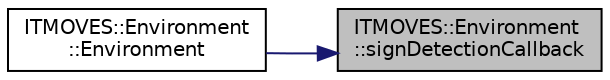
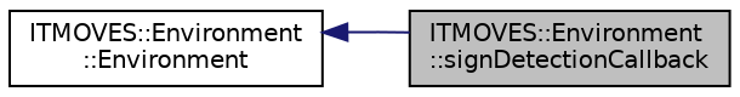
  digraph {
    rankdir=RL
    fontname="DejaVu Sans"
    node [color=black fontname="DejaVu Sans" fontsize=10 shape=record style=filled]
    n1 [fillcolor=grey75 fontcolor=black height=0.2 label="ITMOVES::Environment\l::signDetectionCallback" width=0.4]
    n2 [fillcolor=white height=0.2 label="ITMOVES::Environment\l::Environment" width=0.4]
-   n1 -> n2 [color=midnightblue dir=back fontname="DejaVu Sans" fontsize=10 labelfontname=Helvetica labelfontsize=10 style=solid]
+   n2 -> n1 [color=midnightblue dir=back fontname="DejaVu Sans" fontsize=10 labelfontname=Helvetica labelfontsize=10 style=solid]
  }
